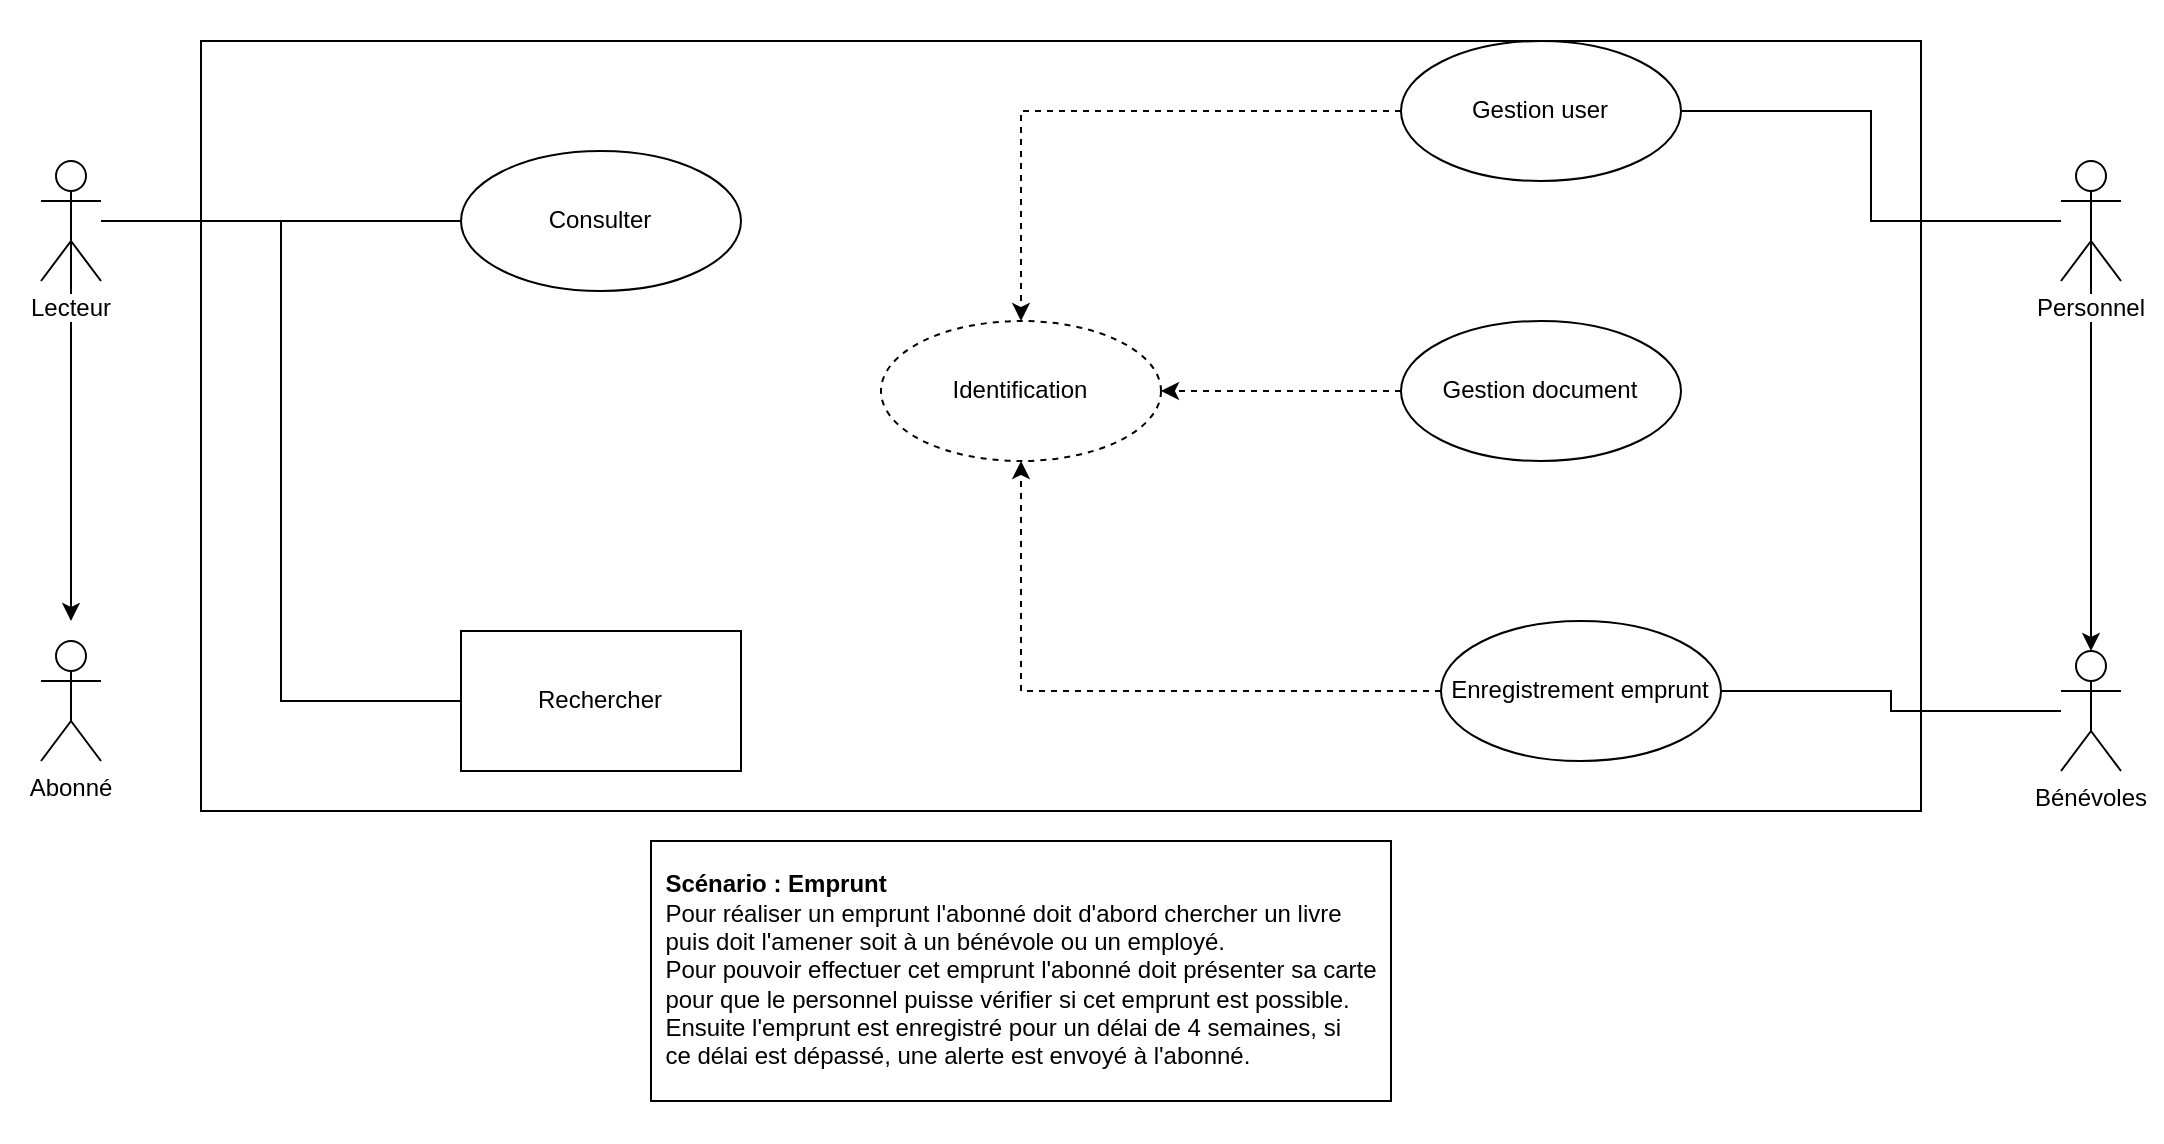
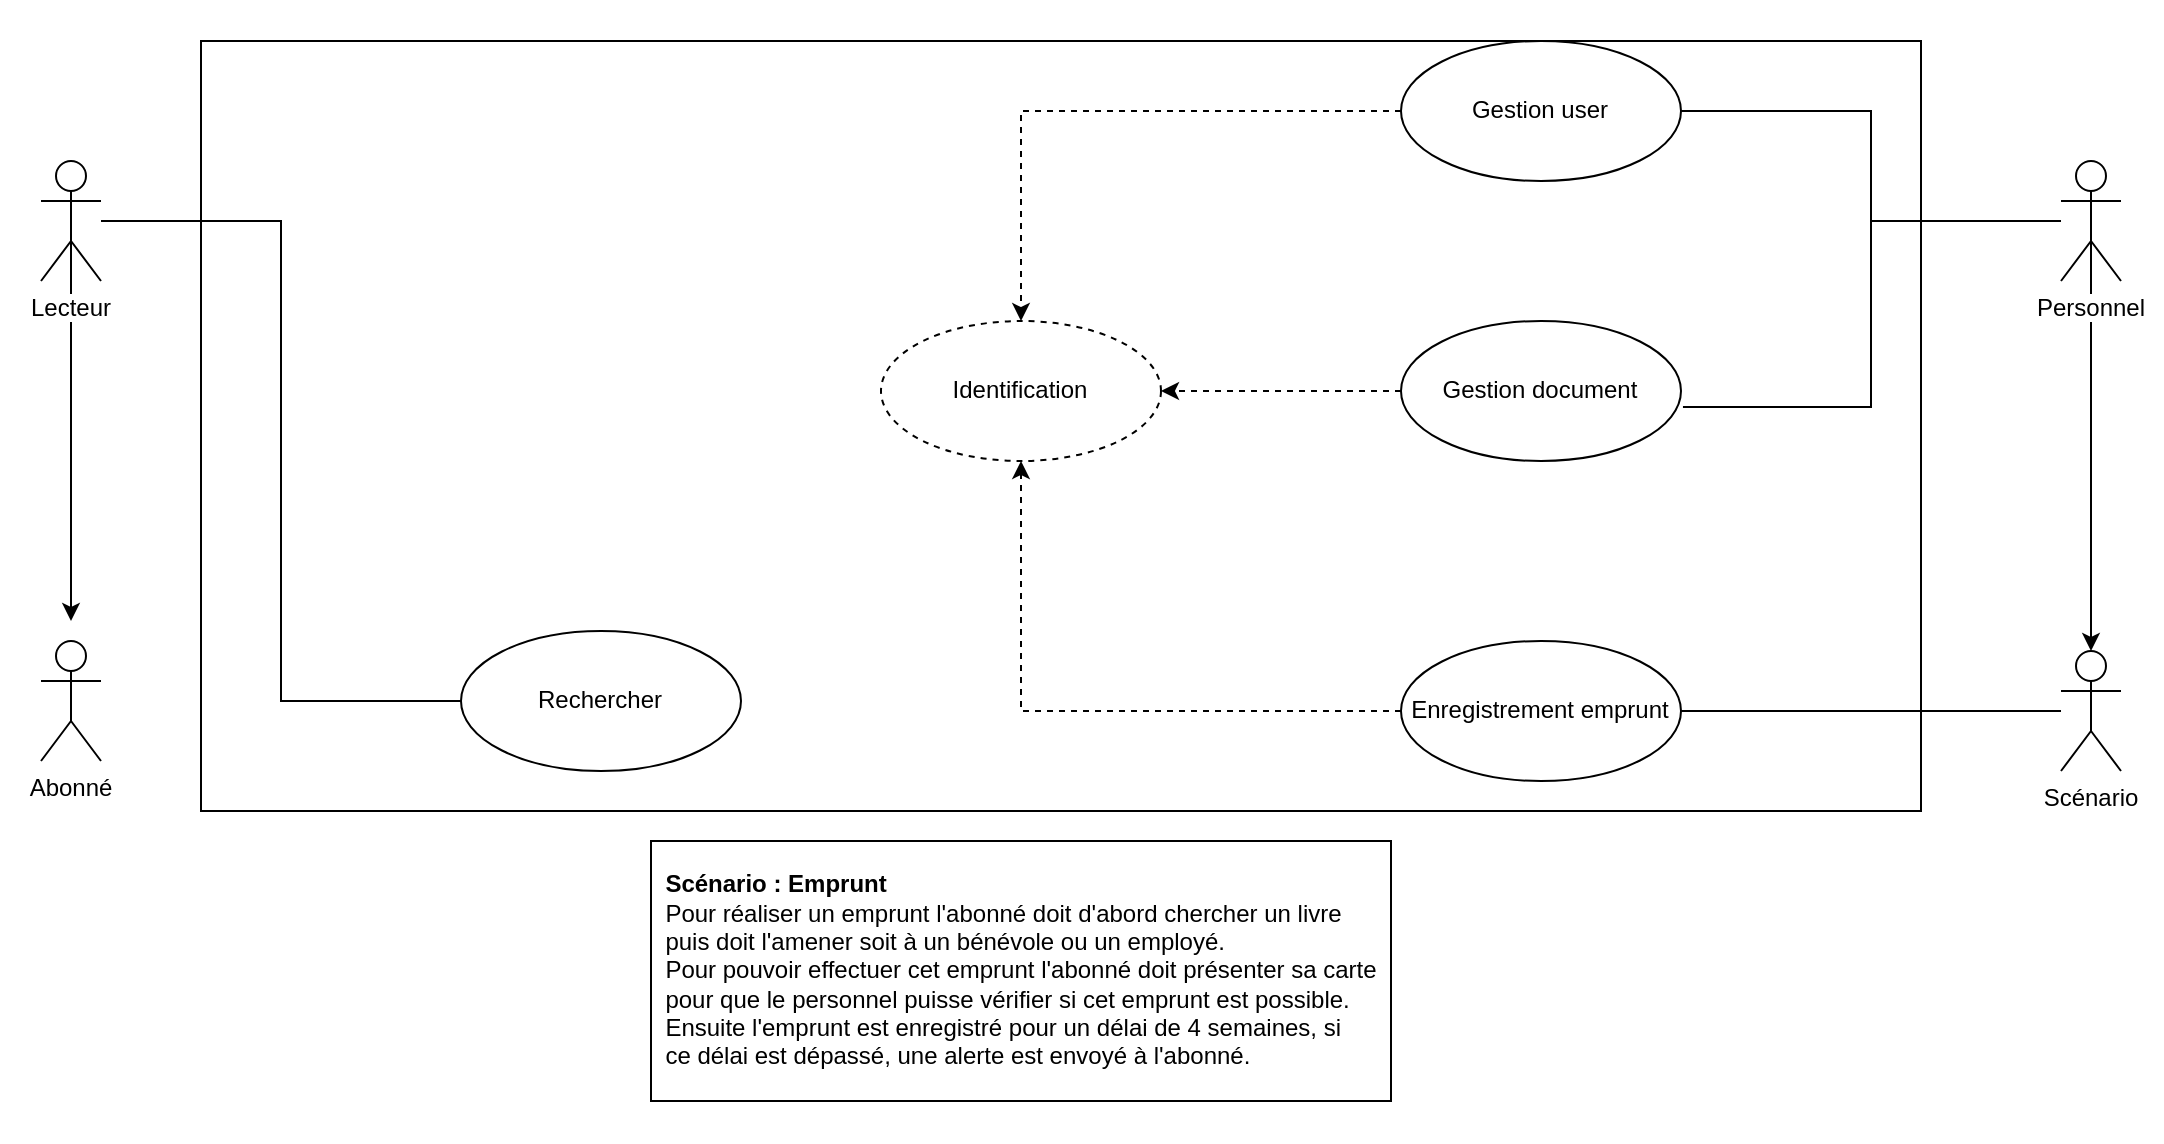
  <mxCell id="0" />
  <mxCell id="1" parent="0" />
  <mxCell id="2" value="Abonné" style="shape=umlActor;verticalLabelPosition=bottom;labelBackgroundColor=#ffffff;verticalAlign=top;html=1;" vertex="1" parent="1"><mxGeometry x="20" y="320" width="30" height="60" as="geometry" /></mxCell>
  <mxCell id="3" style="edgeStyle=orthogonalEdgeStyle;rounded=0;orthogonalLoop=1;jettySize=auto;html=1;exitX=0.5;exitY=0.5;exitDx=0;exitDy=0;exitPerimeter=0;entryX=0.5;entryY=0;entryDx=0;entryDy=0;entryPerimeter=0;" edge="1" parent="1" source="6" target="12"><mxGeometry relative="1" as="geometry"><mxPoint x="1050" y="630" as="targetPoint" /><Array as="points"><mxPoint x="1045" y="325" /></Array></mxGeometry></mxCell>
  <mxCell id="4" style="edgeStyle=orthogonalEdgeStyle;rounded=0;orthogonalLoop=1;jettySize=auto;html=1;entryX=1;entryY=0.5;entryDx=0;entryDy=0;endArrow=none;endFill=0;" edge="1" parent="1" source="6" target="16"><mxGeometry relative="1" as="geometry" /></mxCell>
+ <mxCell id="5" style="edgeStyle=orthogonalEdgeStyle;rounded=0;orthogonalLoop=1;jettySize=auto;html=1;entryX=1.007;entryY=0.614;entryDx=0;entryDy=0;entryPerimeter=0;endArrow=none;endFill=0;" edge="1" parent="1" source="6" target="18"><mxGeometry relative="1" as="geometry" /></mxCell>
  <mxCell id="6" value="Personnel" style="shape=umlActor;verticalLabelPosition=bottom;labelBackgroundColor=#ffffff;verticalAlign=top;html=1;" vertex="1" parent="1"><mxGeometry x="1030" y="80" width="30" height="60" as="geometry" /></mxCell>
  <mxCell id="7" style="edgeStyle=orthogonalEdgeStyle;rounded=0;orthogonalLoop=1;jettySize=auto;html=1;exitX=0.5;exitY=0.5;exitDx=0;exitDy=0;exitPerimeter=0;" edge="1" parent="1" source="10"><mxGeometry relative="1" as="geometry"><mxPoint x="35" y="310" as="targetPoint" /></mxGeometry></mxCell>
- <mxCell id="8" style="edgeStyle=orthogonalEdgeStyle;rounded=0;orthogonalLoop=1;jettySize=auto;html=1;endArrow=none;endFill=0;" edge="1" parent="1" source="10" target="14"><mxGeometry relative="1" as="geometry" /></mxCell>
  <mxCell id="9" style="edgeStyle=orthogonalEdgeStyle;rounded=0;orthogonalLoop=1;jettySize=auto;html=1;entryX=0;entryY=0.5;entryDx=0;entryDy=0;endArrow=none;endFill=0;" edge="1" parent="1" source="10" target="21"><mxGeometry relative="1" as="geometry" /></mxCell>
  <mxCell id="10" value="Lecteur" style="shape=umlActor;verticalLabelPosition=bottom;labelBackgroundColor=#ffffff;verticalAlign=top;html=1;" vertex="1" parent="1"><mxGeometry x="20" y="80" width="30" height="60" as="geometry" /></mxCell>
  <mxCell id="11" style="edgeStyle=orthogonalEdgeStyle;rounded=0;orthogonalLoop=1;jettySize=auto;html=1;entryX=1;entryY=0.5;entryDx=0;entryDy=0;endArrow=none;endFill=0;" edge="1" parent="1" source="12" target="20"><mxGeometry relative="1" as="geometry" /></mxCell>
- <mxCell id="12" value="Bénévoles" style="shape=umlActor;verticalLabelPosition=bottom;labelBackgroundColor=#ffffff;verticalAlign=top;html=1;" vertex="1" parent="1"><mxGeometry x="1030" y="325" width="30" height="60" as="geometry" /></mxCell>
+ <mxCell id="12" value="Scénario" style="shape=umlActor;verticalLabelPosition=bottom;labelBackgroundColor=#ffffff;verticalAlign=top;html=1;" vertex="1" parent="1"><mxGeometry x="1030" y="325" width="30" height="60" as="geometry" /></mxCell>
  <mxCell id="13" value="" style="html=1;fillColor=none;" vertex="1" parent="1"><mxGeometry x="100" y="20" width="860" height="385" as="geometry" /></mxCell>
- <mxCell id="14" value="Consulter" style="ellipse;whiteSpace=wrap;html=1;fillColor=none;" vertex="1" parent="1"><mxGeometry x="230" y="75" width="140" height="70" as="geometry" /></mxCell>
  <mxCell id="15" style="edgeStyle=orthogonalEdgeStyle;rounded=0;orthogonalLoop=1;jettySize=auto;html=1;dashed=1;endArrow=classic;endFill=1;" edge="1" parent="1" source="16" target="22"><mxGeometry relative="1" as="geometry" /></mxCell>
  <mxCell id="16" value="Gestion user" style="ellipse;whiteSpace=wrap;html=1;fillColor=none;" vertex="1" parent="1"><mxGeometry x="700" y="20" width="140" height="70" as="geometry" /></mxCell>
  <mxCell id="17" style="edgeStyle=orthogonalEdgeStyle;rounded=0;orthogonalLoop=1;jettySize=auto;html=1;dashed=1;endArrow=classic;endFill=1;" edge="1" parent="1" source="18" target="22"><mxGeometry relative="1" as="geometry" /></mxCell>
  <mxCell id="18" value="Gestion document" style="ellipse;whiteSpace=wrap;html=1;fillColor=none;" vertex="1" parent="1"><mxGeometry x="700" y="160" width="140" height="70" as="geometry" /></mxCell>
  <mxCell id="19" style="edgeStyle=orthogonalEdgeStyle;rounded=0;orthogonalLoop=1;jettySize=auto;html=1;entryX=0.5;entryY=1;entryDx=0;entryDy=0;dashed=1;endArrow=classic;endFill=1;" edge="1" parent="1" source="20" target="22"><mxGeometry relative="1" as="geometry" /></mxCell>
- <mxCell id="20" value="Enregistrement emprunt" style="ellipse;whiteSpace=wrap;html=1;fillColor=none;" vertex="1" parent="1"><mxGeometry x="720" y="310" width="140" height="70" as="geometry" /></mxCell>
- <mxCell id="21" value="Rechercher" style="whiteSpace=wrap;html=1;fillColor=none;rounded=0;" vertex="1" parent="1"><mxGeometry x="230" y="315" width="140" height="70" as="geometry" /></mxCell>
+ <mxCell id="20" value="Enregistrement emprunt" style="ellipse;whiteSpace=wrap;html=1;fillColor=none;" vertex="1" parent="1"><mxGeometry x="700" y="320" width="140" height="70" as="geometry" /></mxCell>
+ <mxCell id="21" value="Rechercher" style="ellipse;whiteSpace=wrap;html=1;fillColor=none;" vertex="1" parent="1"><mxGeometry x="230" y="315" width="140" height="70" as="geometry" /></mxCell>
  <mxCell id="22" value="Identification" style="ellipse;whiteSpace=wrap;html=1;fillColor=none;dashed=1;" vertex="1" parent="1"><mxGeometry x="440" y="160" width="140" height="70" as="geometry" /></mxCell>
  <mxCell id="23" value="&lt;div align=&quot;justify&quot;&gt;&lt;b&gt;Scénario : Emprunt &lt;/b&gt;&lt;br&gt;&lt;/div&gt;&lt;div align=&quot;justify&quot;&gt;Pour réaliser un emprunt l'abonné doit d'abord chercher un livre&lt;/div&gt;&lt;div align=&quot;justify&quot;&gt;puis doit l'amener soit à un bénévole ou un employé. &lt;br&gt;&lt;/div&gt;&lt;div align=&quot;justify&quot;&gt;Pour pouvoir effectuer cet emprunt l'abonné doit présenter sa carte&lt;/div&gt;&lt;div align=&quot;justify&quot;&gt;pour que le personnel puisse vérifier si cet emprunt est possible.&lt;/div&gt;&lt;div align=&quot;justify&quot;&gt;Ensuite l'emprunt est enregistré pour un délai de 4 semaines, si&lt;/div&gt;&lt;div align=&quot;justify&quot;&gt;ce délai est dépassé, une alerte est envoyé à l'abonné.&lt;br&gt;&lt;/div&gt;" style="html=1;fillColor=#FFFFFF;align=center;" vertex="1" parent="1"><mxGeometry x="325" y="420" width="370" height="130" as="geometry" /></mxCell>
